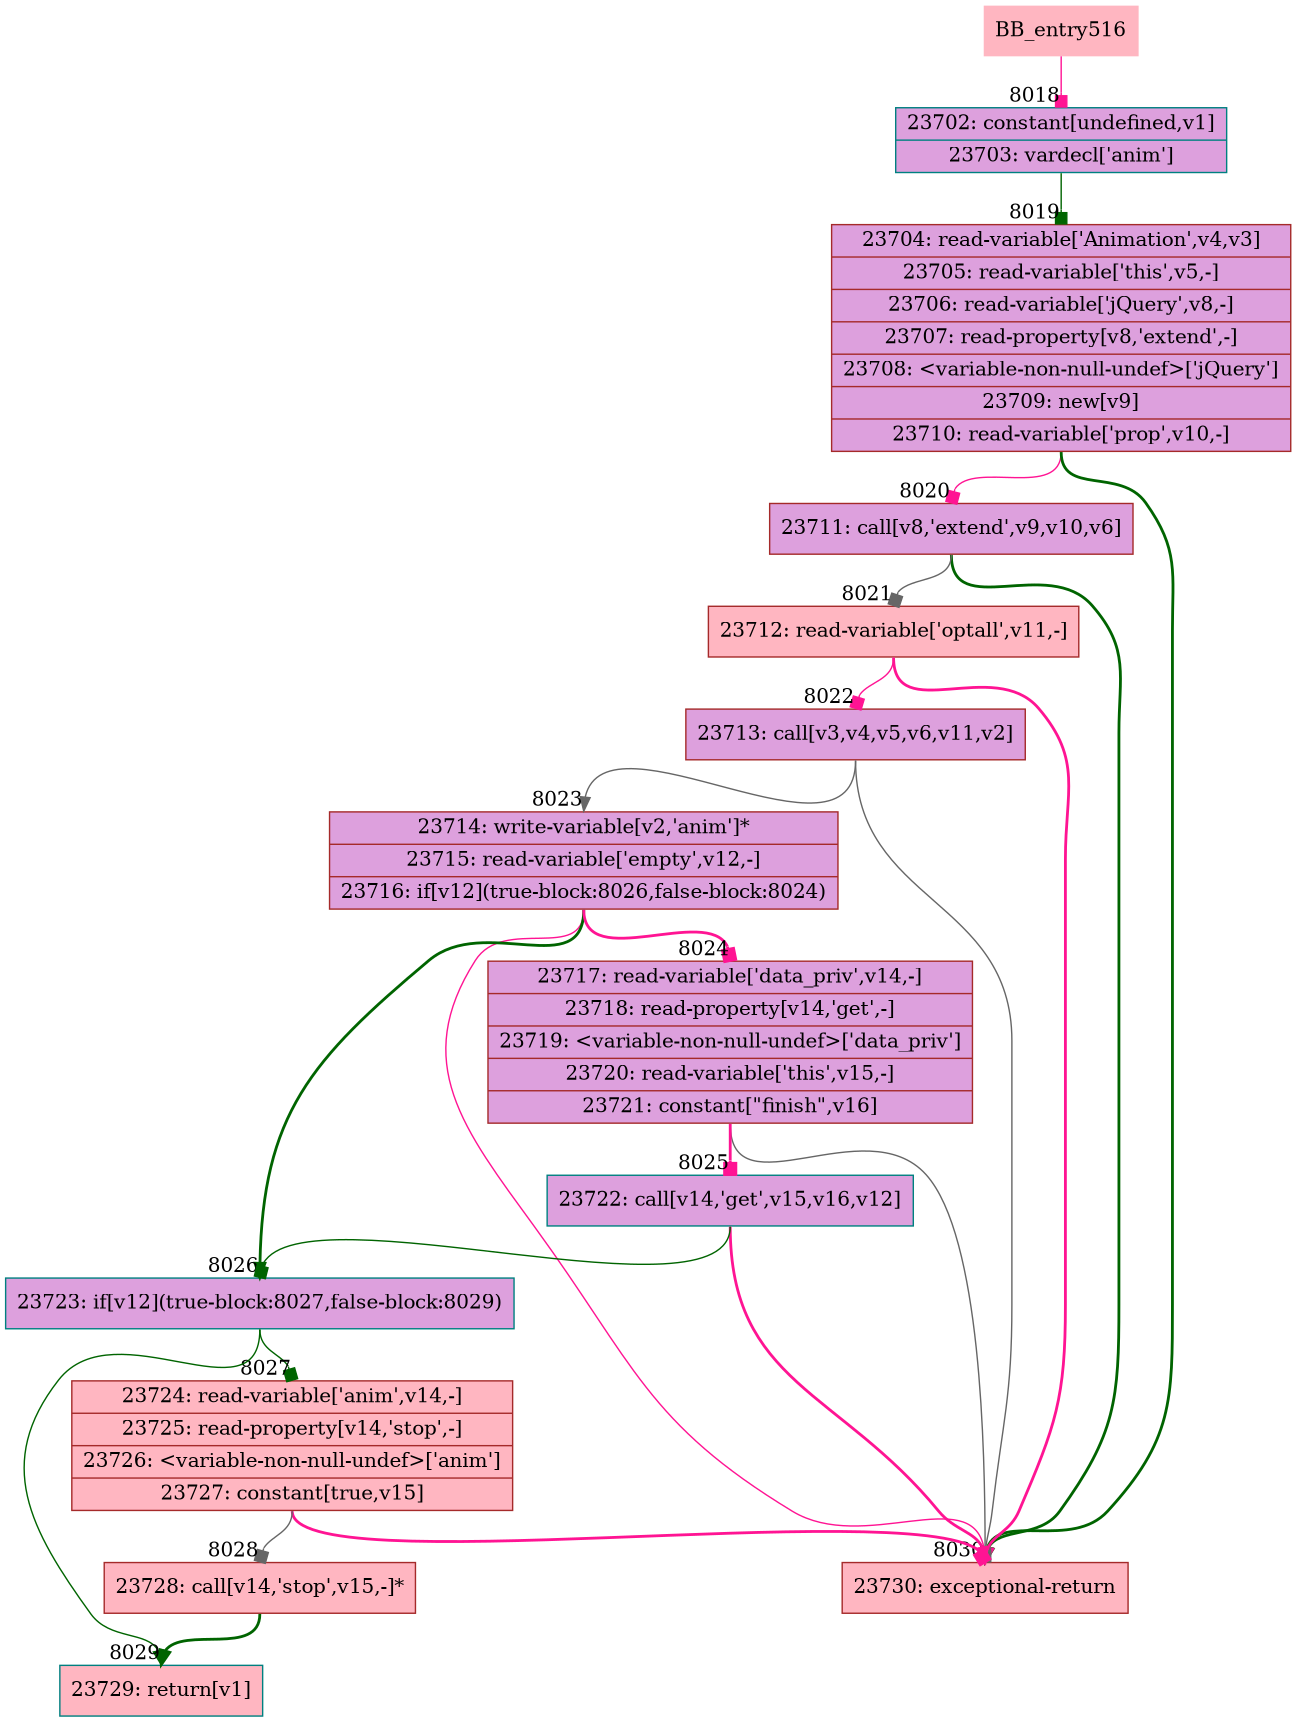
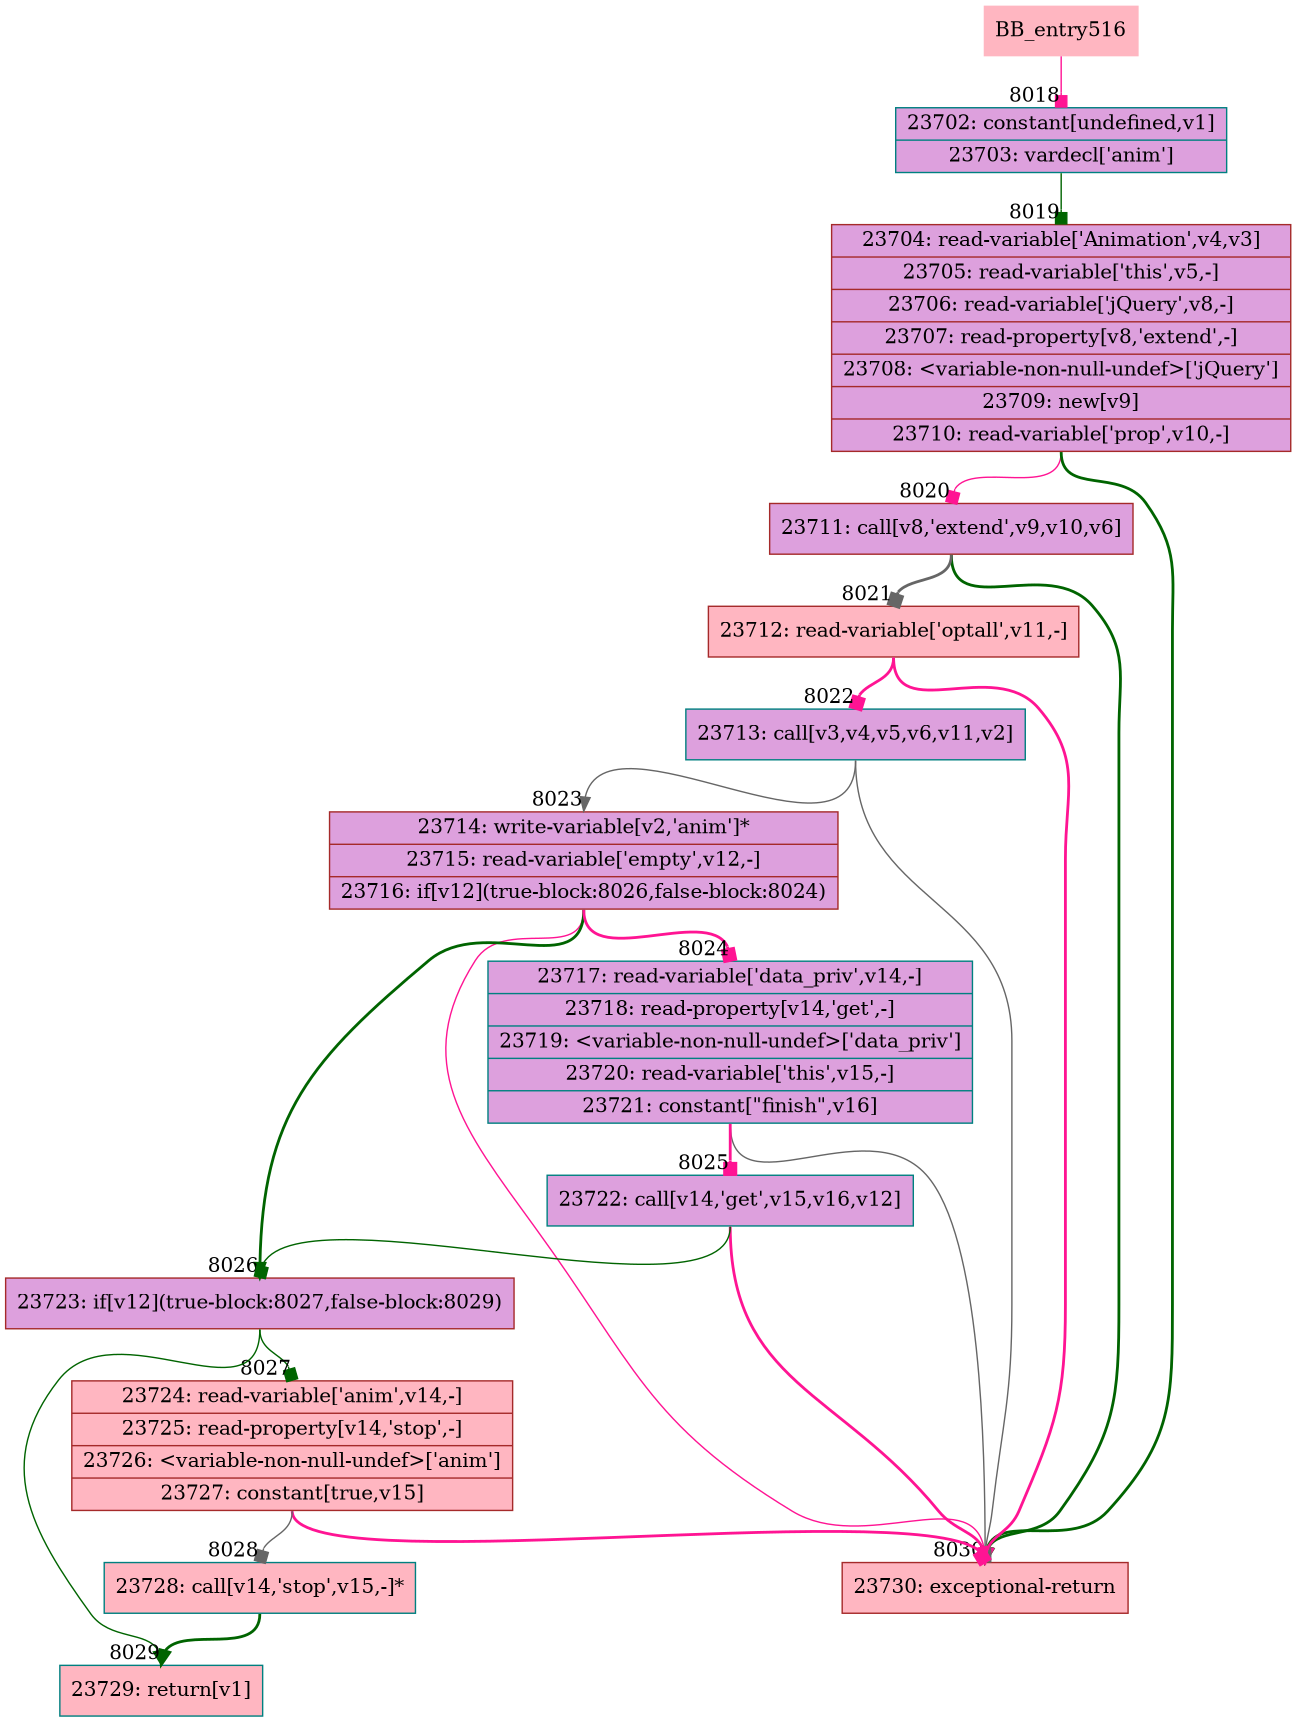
  digraph {
    rankdir=TD
    node [color=teal fillcolor=plum shape=record style=filled]
    edge [arrowhead=box color=deeppink headport=n style=solid tailport=s]
    BB_entry516 [fillcolor=lightpink shape=none]
    n2 [label="{23702: constant[undefined,v1]|23703: vardecl['anim']}"]
    n3 [color=brown label="{23704: read-variable['Animation',v4,v3]|23705: read-variable['this',v5,-]|23706: read-variable['jQuery',v8,-]|23707: read-property[v8,'extend',-]|23708: \<variable-non-null-undef\>['jQuery']|23709: new[v9]|23710: read-variable['prop',v10,-]}"]
    n4 [color=brown label="{23711: call[v8,'extend',v9,v10,v6]}"]
    n5 [color=brown fillcolor=lightpink label="{23730: exceptional-return}"]
    n6 [color=brown fillcolor=lightpink label="{23712: read-variable['optall',v11,-]}"]
-   n7 [color=brown label="{23713: call[v3,v4,v5,v6,v11,v2]}"]
+   n7 [label="{23713: call[v3,v4,v5,v6,v11,v2]}"]
    n8 [color=brown label="{23714: write-variable[v2,'anim']*|23715: read-variable['empty',v12,-]|23716: if[v12](true-block:8026,false-block:8024)}"]
-   n9 [label="{23723: if[v12](true-block:8027,false-block:8029)}"]
-   n10 [color=brown label="{23717: read-variable['data_priv',v14,-]|23718: read-property[v14,'get',-]|23719: \<variable-non-null-undef\>['data_priv']|23720: read-variable['this',v15,-]|23721: constant[\"finish\",v16]}"]
+   n9 [color=brown label="{23723: if[v12](true-block:8027,false-block:8029)}"]
+   n10 [label="{23717: read-variable['data_priv',v14,-]|23718: read-property[v14,'get',-]|23719: \<variable-non-null-undef\>['data_priv']|23720: read-variable['this',v15,-]|23721: constant[\"finish\",v16]}"]
    n11 [color=brown fillcolor=lightpink label="{23724: read-variable['anim',v14,-]|23725: read-property[v14,'stop',-]|23726: \<variable-non-null-undef\>['anim']|23727: constant[true,v15]}"]
    n12 [fillcolor=lightpink label="{23729: return[v1]}"]
    n13 [label="{23722: call[v14,'get',v15,v16,v12]}"]
-   n14 [color=brown fillcolor=lightpink label="{23728: call[v14,'stop',v15,-]*}"]
+   n14 [fillcolor=lightpink label="{23728: call[v14,'stop',v15,-]*}"]
    BB_entry516 -> n2 [headlabel="    8018"]
    n2 -> n3 [color=darkgreen headlabel="      8019"]
    n3 -> n4 [headlabel="      8020"]
    n3 -> n5 [arrowhead=normal color=darkgreen headlabel="      8030" style=bold]
    n4 -> n5 [arrowhead=normal color=darkgreen style=bold]
-   n4 -> n6 [color=gray40 headlabel="      8021"]
+   n4 -> n6 [color=gray40 headlabel="      8021" style=bold]
    n6 -> n5 [arrowhead=normal style=bold]
-   n6 -> n7 [headlabel="      8022"]
+   n6 -> n7 [headlabel="      8022" style=bold]
    n7 -> n5 [arrowhead=normal color=gray40]
    n7 -> n8 [arrowhead=normal color=gray40 headlabel="      8023"]
    n8 -> n5 [arrowhead=normal]
    n8 -> n9 [arrowhead=normal color=darkgreen headlabel="      8026" style=bold]
    n8 -> n10 [headlabel="      8024" style=bold]
    n9 -> n11 [color=darkgreen headlabel="      8027"]
    n9 -> n12 [arrowhead=normal color=darkgreen headlabel="      8029"]
    n10 -> n5 [color=gray40]
    n10 -> n13 [headlabel="      8025" style=bold]
    n11 -> n5 [style=bold]
    n11 -> n14 [color=gray40 headlabel="      8028"]
    n13 -> n5 [arrowhead=normal style=bold]
    n13 -> n9 [color=darkgreen]
    n14 -> n12 [arrowhead=normal color=darkgreen style=bold]
  }
